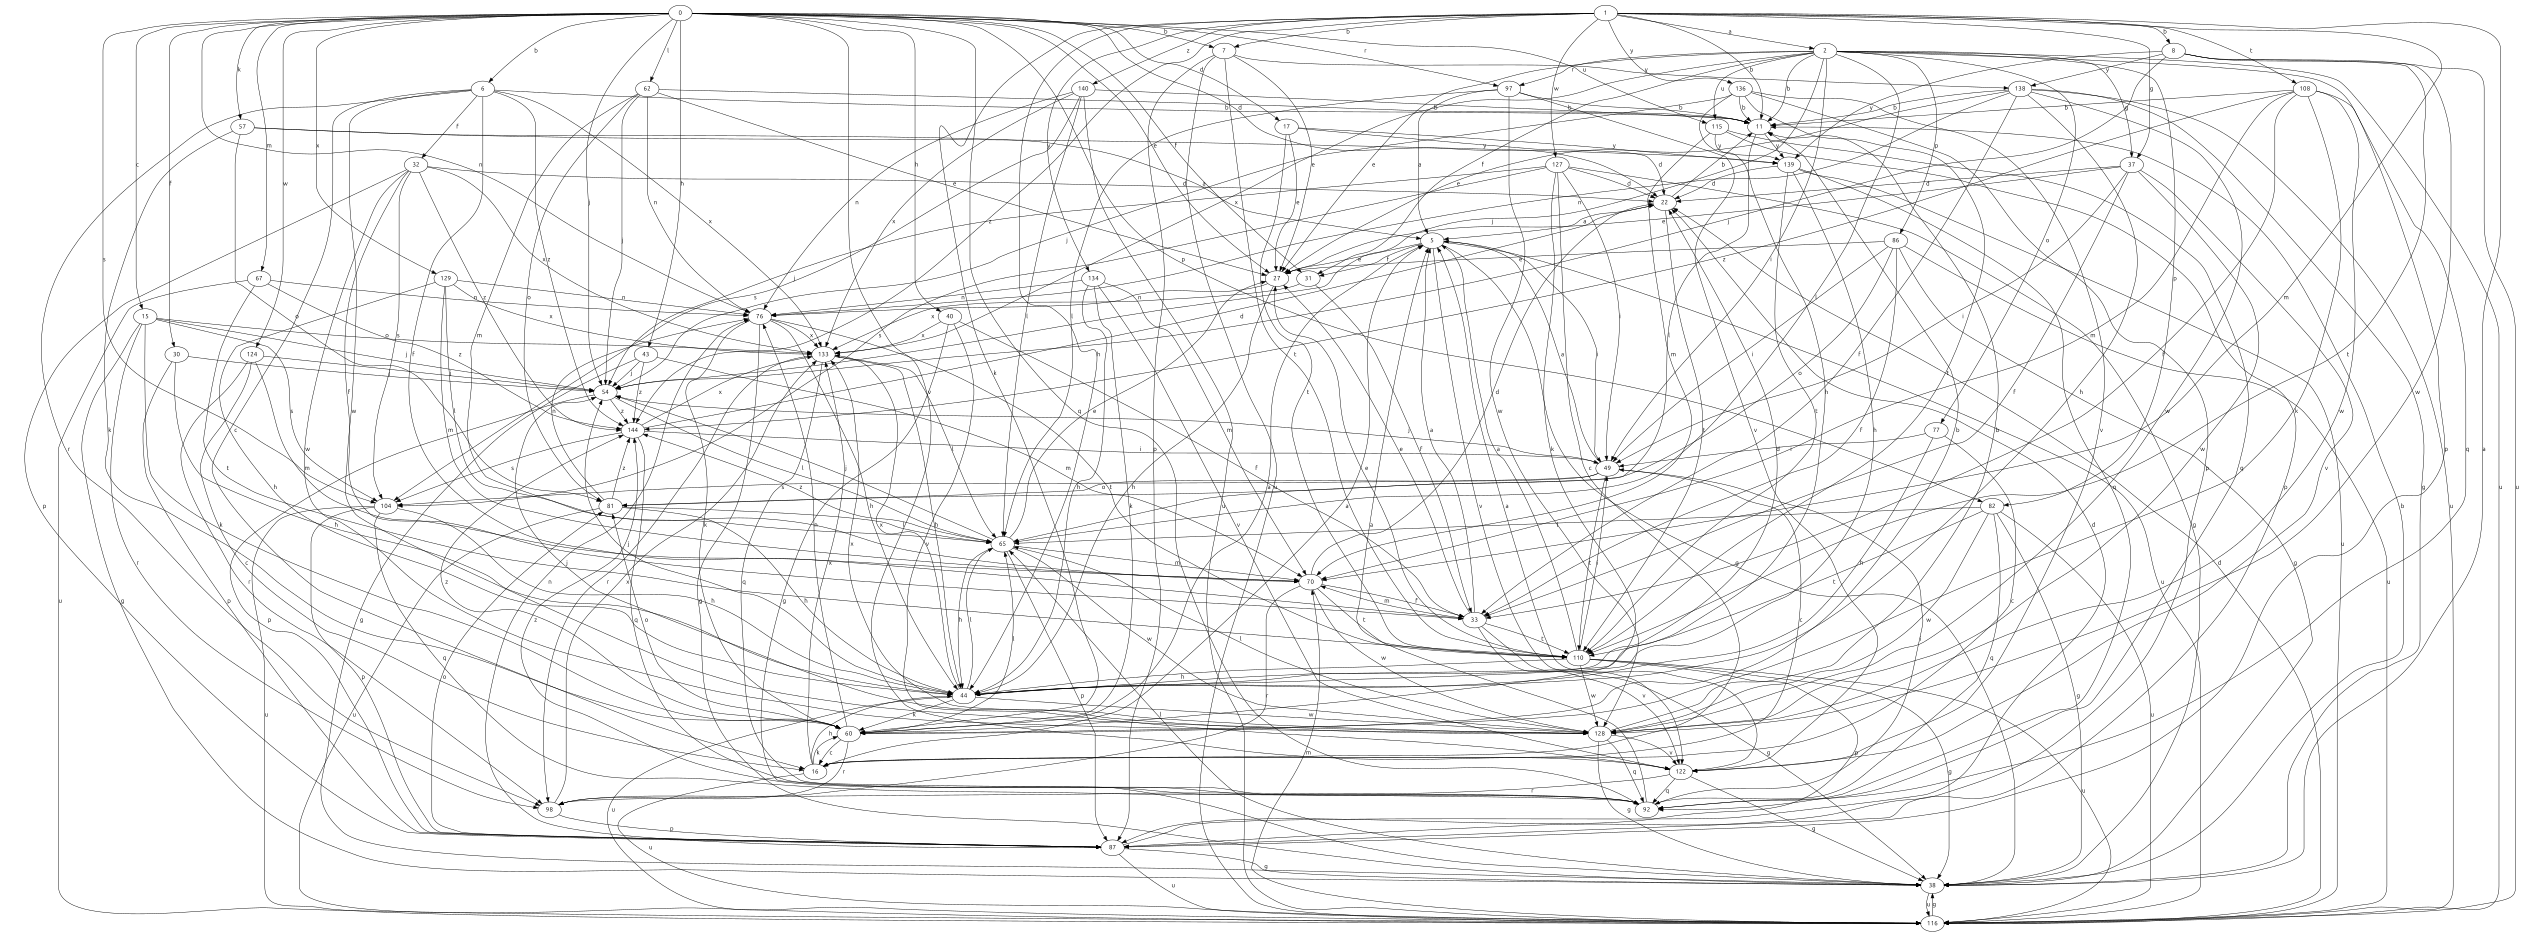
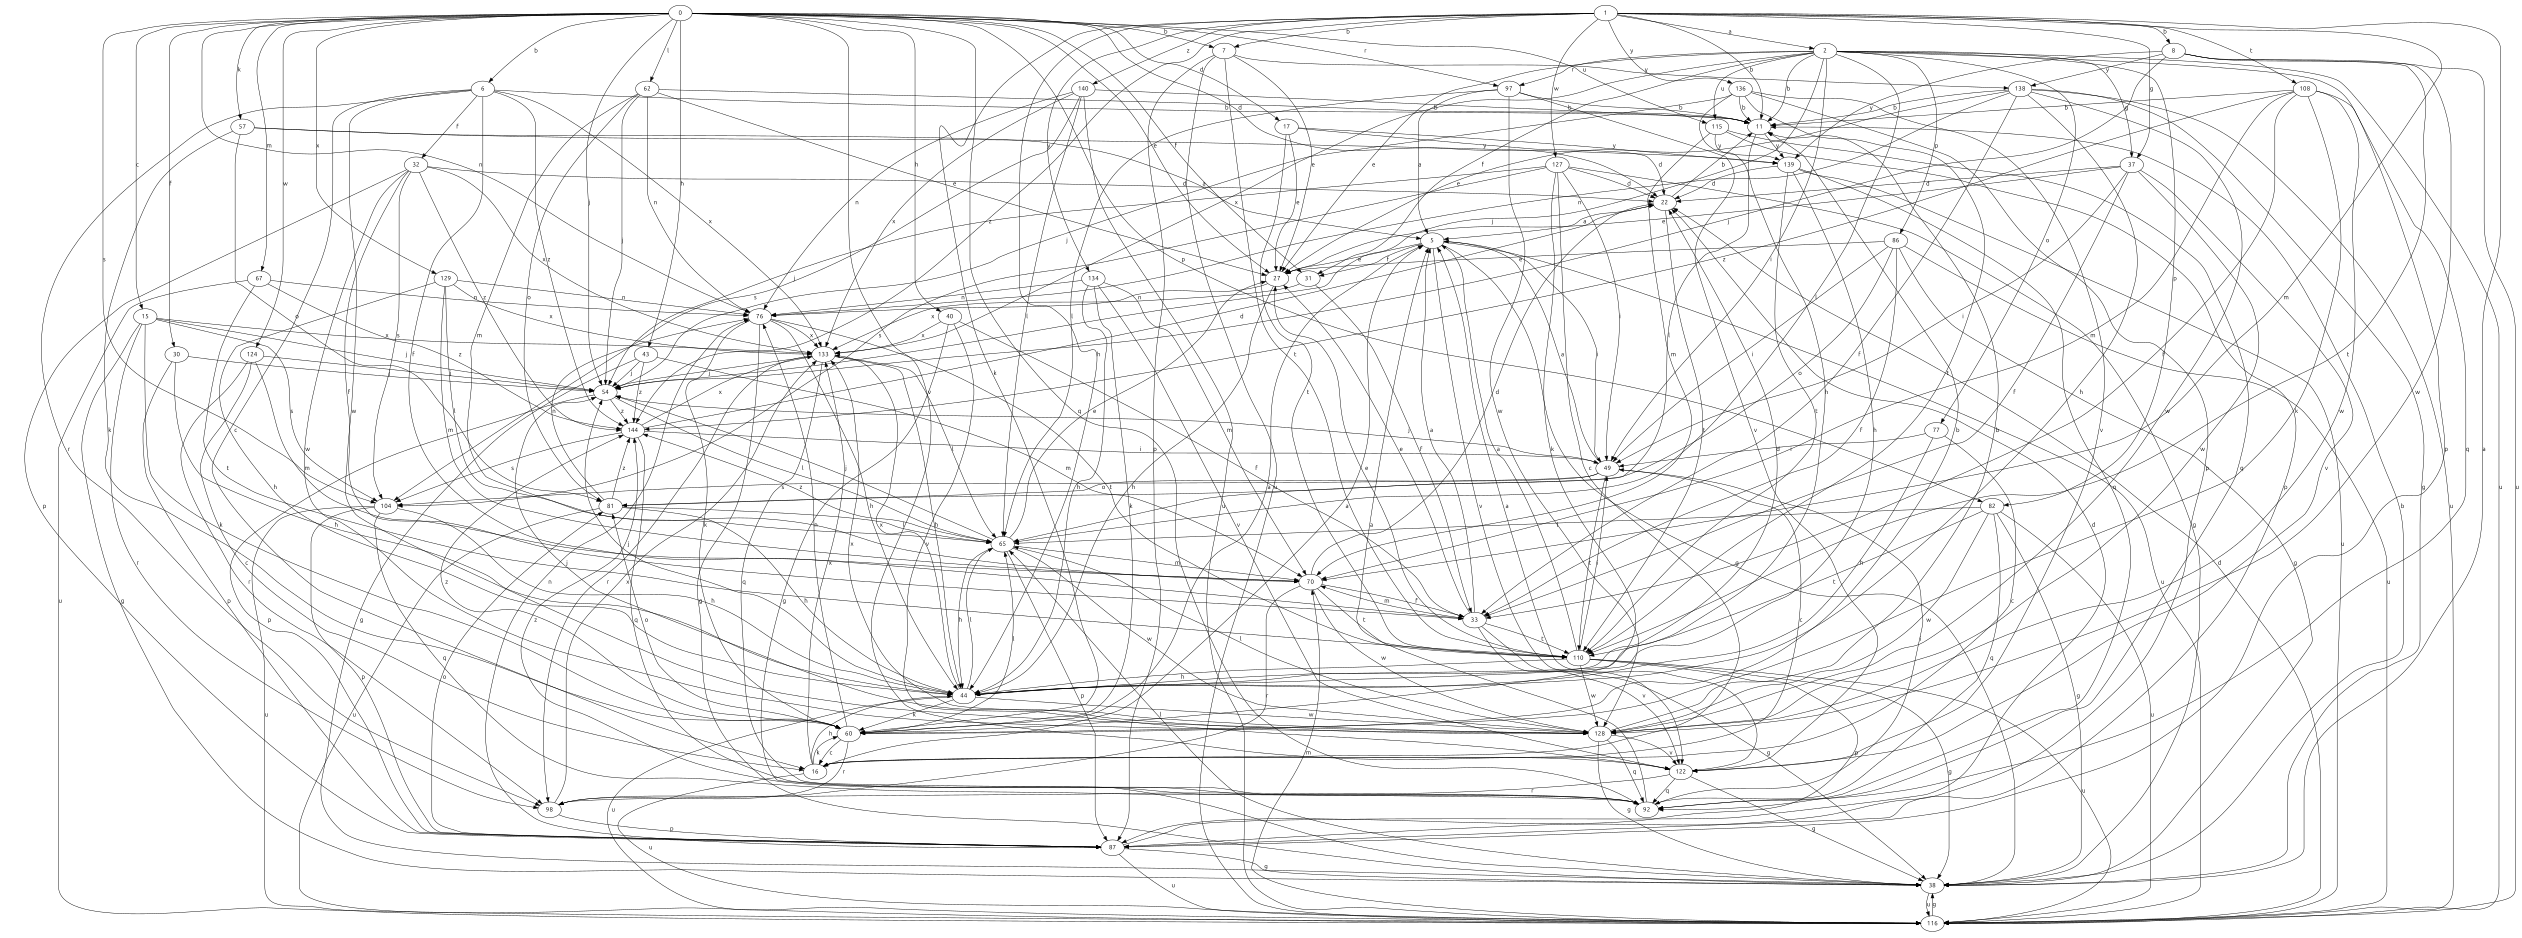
  strict digraph {
    fontname=Ubuntu
    node [fontname=Ubuntu]
    edge [fontname=Ubuntu]
    0
    6
    7
    15
    17
    22
    27
    30
    31
    40
    43
    54
    57
    62
    67
    76
    82
    92
    97
    104
    115
    122
    124
    129
    11
    144
    133
    16
    32
    33
    98
    128
    87
    116
    110
    138
    60
    38
    139
    5
    44
    70
    65
    81
    49
    1
    2
    8
    37
    108
    127
    134
    136
    140
    77
    86
    0 -> 6 [label=b]
    0 -> 7 [label=b]
    0 -> 15 [label=c]
    0 -> 17 [label=d]
    0 -> 22 [label=d]
    0 -> 27 [label=e]
    0 -> 30 [label=f]
    0 -> 31 [label=f]
    0 -> 40 [label=h]
    0 -> 43 [label=h]
    0 -> 54 [label=j]
    0 -> 57 [label=k]
    0 -> 62 [label=l]
    0 -> 67 [label=m]
    0 -> 76 [label=n]
    0 -> 82 [label=p]
    0 -> 92 [label=q]
    0 -> 97 [label=r]
    0 -> 104 [label=s]
    0 -> 115 [label=u]
    0 -> 122 [label=v]
    0 -> 124 [label=w]
    0 -> 129 [label=x]
    6 -> 11 [label=b]
    6 -> 144 [label=z]
    6 -> 133 [label=x]
    6 -> 16 [label=c]
    6 -> 32 [label=f]
    6 -> 33 [label=f]
    6 -> 98 [label=r]
    6 -> 128 [label=w]
    7 -> 27 [label=e]
    7 -> 87 [label=p]
    7 -> 116 [label=u]
    7 -> 110 [label=t]
    7 -> 138 [label=y]
    15 -> 54 [label=j]
    15 -> 104 [label=s]
-   15 -> 133 [label=o]
+   15 -> 133 [label=x]
    15 -> 98 [label=r]
    15 -> 60 [label=k]
    15 -> 38 [label=g]
    17 -> 22 [label=d]
    17 -> 27 [label=e]
    17 -> 110 [label=t]
    17 -> 139 [label=y]
    22 -> 11 [label=b]
    22 -> 110 [label=t]
    22 -> 5 [label=a]
    27 -> 76 [label=n]
    27 -> 44 [label=h]
    30 -> 54 [label=j]
    30 -> 87 [label=p]
    30 -> 44 [label=h]
    31 -> 133 [label=x]
    31 -> 33 [label=f]
    40 -> 122 [label=v]
    40 -> 133 [label=x]
    40 -> 33 [label=f]
    40 -> 38 [label=g]
    43 -> 54 [label=j]
    43 -> 144 [label=z]
    43 -> 38 [label=g]
    43 -> 70 [label=m]
    54 -> 144 [label=z]
    54 -> 87 [label=p]
    54 -> 65 [label=l]
    57 -> 60 [label=k]
    57 -> 139 [label=y]
    57 -> 5 [label=a]
    57 -> 81 [label=o]
    62 -> 27 [label=e]
    62 -> 54 [label=j]
    62 -> 76 [label=n]
    62 -> 11 [label=b]
    62 -> 70 [label=m]
    62 -> 81 [label=o]
    67 -> 76 [label=n]
    67 -> 144 [label=z]
    67 -> 116 [label=u]
    67 -> 110 [label=t]
    76 -> 133 [label=x]
    76 -> 110 [label=t]
    76 -> 60 [label=k]
    76 -> 38 [label=g]
    76 -> 44 [label=h]
    82 -> 92 [label=q]
    82 -> 128 [label=w]
    82 -> 116 [label=u]
    82 -> 110 [label=t]
    82 -> 38 [label=g]
    82 -> 65 [label=l]
    92 -> 144 [label=z]
    92 -> 5 [label=a]
    92 -> 49 [label=i]
    97 -> 122 [label=v]
    97 -> 11 [label=b]
    97 -> 128 [label=w]
    97 -> 5 [label=a]
    97 -> 65 [label=l]
    104 -> 92 [label=q]
    104 -> 87 [label=p]
    104 -> 116 [label=u]
    104 -> 44 [label=h]
    115 -> 92 [label=q]
    115 -> 87 [label=p]
    115 -> 139 [label=y]
    115 -> 70 [label=m]
    122 -> 92 [label=q]
    122 -> 98 [label=r]
    122 -> 38 [label=g]
    122 -> 5 [label=a]
    124 -> 54 [label=j]
    124 -> 16 [label=c]
    124 -> 98 [label=r]
    124 -> 70 [label=m]
    129 -> 76 [label=n]
    129 -> 133 [label=x]
    129 -> 44 [label=h]
    129 -> 70 [label=m]
    129 -> 65 [label=l]
    11 -> 139 [label=y]
    11 -> 65 [label=l]
    144 -> 22 [label=d]
    144 -> 92 [label=q]
    144 -> 104 [label=s]
    144 -> 133 [label=x]
    144 -> 49 [label=i]
+   133 -> 54 [label=j]
    133 -> 92 [label=q]
    133 -> 98 [label=r]
    133 -> 44 [label=h]
    133 -> 65 [label=l]
    16 -> 133 [label=x]
    16 -> 116 [label=u]
    16 -> 60 [label=k]
    16 -> 5 [label=a]
    16 -> 44 [label=h]
    32 -> 22 [label=d]
    32 -> 104 [label=s]
    32 -> 144 [label=z]
    32 -> 133 [label=x]
    32 -> 33 [label=f]
    32 -> 128 [label=w]
    32 -> 87 [label=p]
    33 -> 27 [label=e]
    33 -> 122 [label=v]
    33 -> 110 [label=t]
    33 -> 38 [label=g]
    33 -> 5 [label=a]
    33 -> 70 [label=m]
    98 -> 133 [label=x]
    98 -> 87 [label=p]
    128 -> 54 [label=j]
    128 -> 92 [label=q]
    128 -> 122 [label=v]
    128 -> 11 [label=b]
    128 -> 133 [label=x]
    128 -> 38 [label=g]
    128 -> 65 [label=l]
    87 -> 22 [label=d]
    87 -> 76 [label=n]
    87 -> 116 [label=u]
    87 -> 38 [label=g]
    87 -> 81 [label=o]
    116 -> 22 [label=d]
    116 -> 38 [label=g]
    116 -> 70 [label=m]
    110 -> 27 [label=e]
    110 -> 128 [label=w]
    110 -> 87 [label=p]
    110 -> 116 [label=u]
    110 -> 38 [label=g]
    110 -> 5 [label=a]
    110 -> 44 [label=h]
    110 -> 49 [label=i]
    138 -> 27 [label=e]
    138 -> 76 [label=n]
    138 -> 11 [label=b]
    138 -> 33 [label=f]
    138 -> 128 [label=w]
    138 -> 116 [label=u]
    138 -> 38 [label=g]
    138 -> 44 [label=h]
    60 -> 76 [label=n]
    60 -> 11 [label=b]
    60 -> 144 [label=z]
    60 -> 16 [label=c]
    60 -> 98 [label=r]
    60 -> 5 [label=a]
    60 -> 65 [label=l]
    60 -> 81 [label=o]
    38 -> 11 [label=b]
    38 -> 116 [label=u]
    38 -> 65 [label=l]
    139 -> 22 [label=d]
    139 -> 92 [label=q]
    139 -> 116 [label=u]
    139 -> 110 [label=t]
    139 -> 44 [label=h]
    5 -> 27 [label=e]
    5 -> 31 [label=f]
    5 -> 122 [label=v]
    5 -> 116 [label=u]
    5 -> 38 [label=g]
    5 -> 49 [label=i]
    44 -> 22 [label=d]
    44 -> 54 [label=j]
    44 -> 133 [label=x]
    44 -> 128 [label=w]
    44 -> 116 [label=u]
    44 -> 60 [label=k]
    44 -> 65 [label=l]
    70 -> 22 [label=d]
    70 -> 33 [label=f]
    70 -> 98 [label=r]
    70 -> 128 [label=w]
    70 -> 110 [label=t]
    65 -> 27 [label=e]
    65 -> 54 [label=j]
    65 -> 144 [label=z]
    65 -> 128 [label=w]
    65 -> 87 [label=p]
    65 -> 44 [label=h]
    65 -> 70 [label=m]
    81 -> 76 [label=n]
    81 -> 144 [label=z]
    81 -> 116 [label=u]
    81 -> 44 [label=h]
    81 -> 65 [label=l]
    49 -> 54 [label=j]
    49 -> 104 [label=s]
    49 -> 16 [label=c]
    49 -> 110 [label=t]
    49 -> 5 [label=a]
    49 -> 81 [label=o]
    1 -> 7 [label=b]
    1 -> 11 [label=b]
    1 -> 144 [label=z]
    1 -> 60 [label=k]
    1 -> 38 [label=a]
    1 -> 44 [label=h]
    1 -> 70 [label=m]
    1 -> 2 [label=a]
    1 -> 8 [label=b]
    1 -> 37 [label=g]
    1 -> 108 [label=t]
    1 -> 127 [label=w]
    1 -> 134 [label=y]
    1 -> 136 [label=y]
    1 -> 140 [label=z]
    2 -> 27 [label=e]
    2 -> 31 [label=f]
    2 -> 54 [label=j]
    2 -> 82 [label=p]
    2 -> 97 [label=r]
    2 -> 115 [label=u]
    2 -> 11 [label=b]
    2 -> 133 [label=x]
    2 -> 87 [label=p]
    2 -> 116 [label=u]
    2 -> 65 [label=l]
    2 -> 49 [label=i]
    2 -> 37 [label=g]
    2 -> 77 [label=o]
    2 -> 86 [label=p]
    8 -> 54 [label=j]
    8 -> 128 [label=w]
    8 -> 116 [label=u]
    8 -> 110 [label=t]
    8 -> 138 [label=y]
    8 -> 139 [label=y]
    37 -> 22 [label=d]
    37 -> 27 [label=e]
    37 -> 122 [label=v]
    37 -> 33 [label=f]
    37 -> 128 [label=w]
    37 -> 49 [label=i]
    108 -> 92 [label=q]
    108 -> 11 [label=b]
    108 -> 144 [label=z]
    108 -> 33 [label=f]
    108 -> 128 [label=w]
    108 -> 60 [label=k]
    108 -> 70 [label=m]
    127 -> 22 [label=d]
    127 -> 54 [label=j]
    127 -> 104 [label=s]
    127 -> 16 [label=c]
    127 -> 60 [label=k]
    127 -> 38 [label=g]
    127 -> 49 [label=i]
    134 -> 76 [label=n]
    134 -> 122 [label=v]
    134 -> 60 [label=k]
    134 -> 44 [label=h]
    134 -> 70 [label=m]
    136 -> 54 [label=j]
    136 -> 122 [label=v]
    136 -> 11 [label=b]
    136 -> 87 [label=p]
    136 -> 110 [label=t]
    136 -> 44 [label=h]
    140 -> 76 [label=n]
    140 -> 104 [label=s]
    140 -> 11 [label=b]
    140 -> 133 [label=x]
    140 -> 116 [label=u]
    140 -> 65 [label=l]
    77 -> 16 [label=c]
    77 -> 44 [label=h]
    77 -> 49 [label=i]
    86 -> 27 [label=e]
    86 -> 33 [label=f]
    86 -> 116 [label=u]
    86 -> 38 [label=g]
    86 -> 81 [label=o]
    86 -> 49 [label=i]
  }
